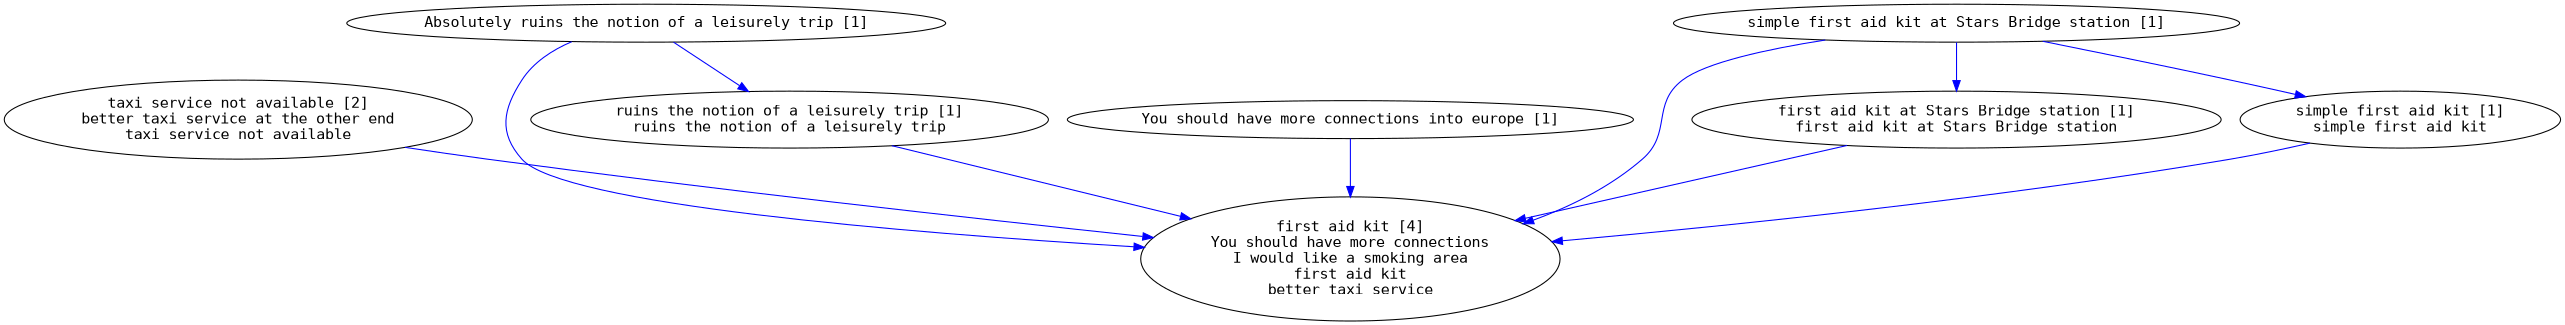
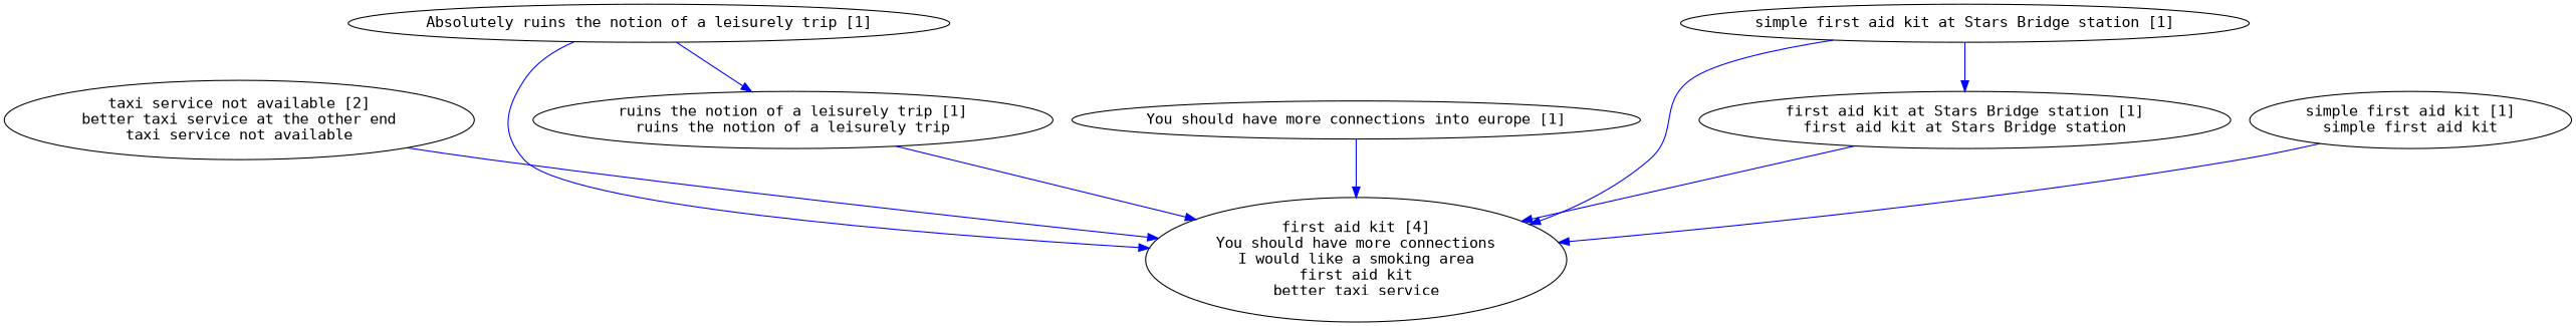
  digraph {
    fontname="DejaVu Sans Mono"
    node [fontname="DejaVu Sans Mono"]
    edge [color=blue fontname="DejaVu Sans Mono"]
    "taxi service not available [2]\nbetter taxi service at the other end\ntaxi service not available"
    "first aid kit [4]\nYou should have more connections\nI would like a smoking area\nfirst aid kit\nbetter taxi service"
    "Absolutely ruins the notion of a leisurely trip [1]"
    "ruins the notion of a leisurely trip [1]\nruins the notion of a leisurely trip"
    "You should have more connections into europe [1]"
    "simple first aid kit at Stars Bridge station [1]"
    "first aid kit at Stars Bridge station [1]\nfirst aid kit at Stars Bridge station"
    "simple first aid kit [1]\nsimple first aid kit"
    "taxi service not available [2]\nbetter taxi service at the other end\ntaxi service not available" -> "first aid kit [4]\nYou should have more connections\nI would like a smoking area\nfirst aid kit\nbetter taxi service"
    "Absolutely ruins the notion of a leisurely trip [1]" -> "first aid kit [4]\nYou should have more connections\nI would like a smoking area\nfirst aid kit\nbetter taxi service"
    "Absolutely ruins the notion of a leisurely trip [1]" -> "ruins the notion of a leisurely trip [1]\nruins the notion of a leisurely trip"
    "ruins the notion of a leisurely trip [1]\nruins the notion of a leisurely trip" -> "first aid kit [4]\nYou should have more connections\nI would like a smoking area\nfirst aid kit\nbetter taxi service"
    "You should have more connections into europe [1]" -> "first aid kit [4]\nYou should have more connections\nI would like a smoking area\nfirst aid kit\nbetter taxi service"
    "simple first aid kit at Stars Bridge station [1]" -> "first aid kit [4]\nYou should have more connections\nI would like a smoking area\nfirst aid kit\nbetter taxi service"
    "simple first aid kit at Stars Bridge station [1]" -> "first aid kit at Stars Bridge station [1]\nfirst aid kit at Stars Bridge station"
-   "simple first aid kit at Stars Bridge station [1]" -> "simple first aid kit [1]\nsimple first aid kit"
    "first aid kit at Stars Bridge station [1]\nfirst aid kit at Stars Bridge station" -> "first aid kit [4]\nYou should have more connections\nI would like a smoking area\nfirst aid kit\nbetter taxi service"
    "simple first aid kit [1]\nsimple first aid kit" -> "first aid kit [4]\nYou should have more connections\nI would like a smoking area\nfirst aid kit\nbetter taxi service"
  }
